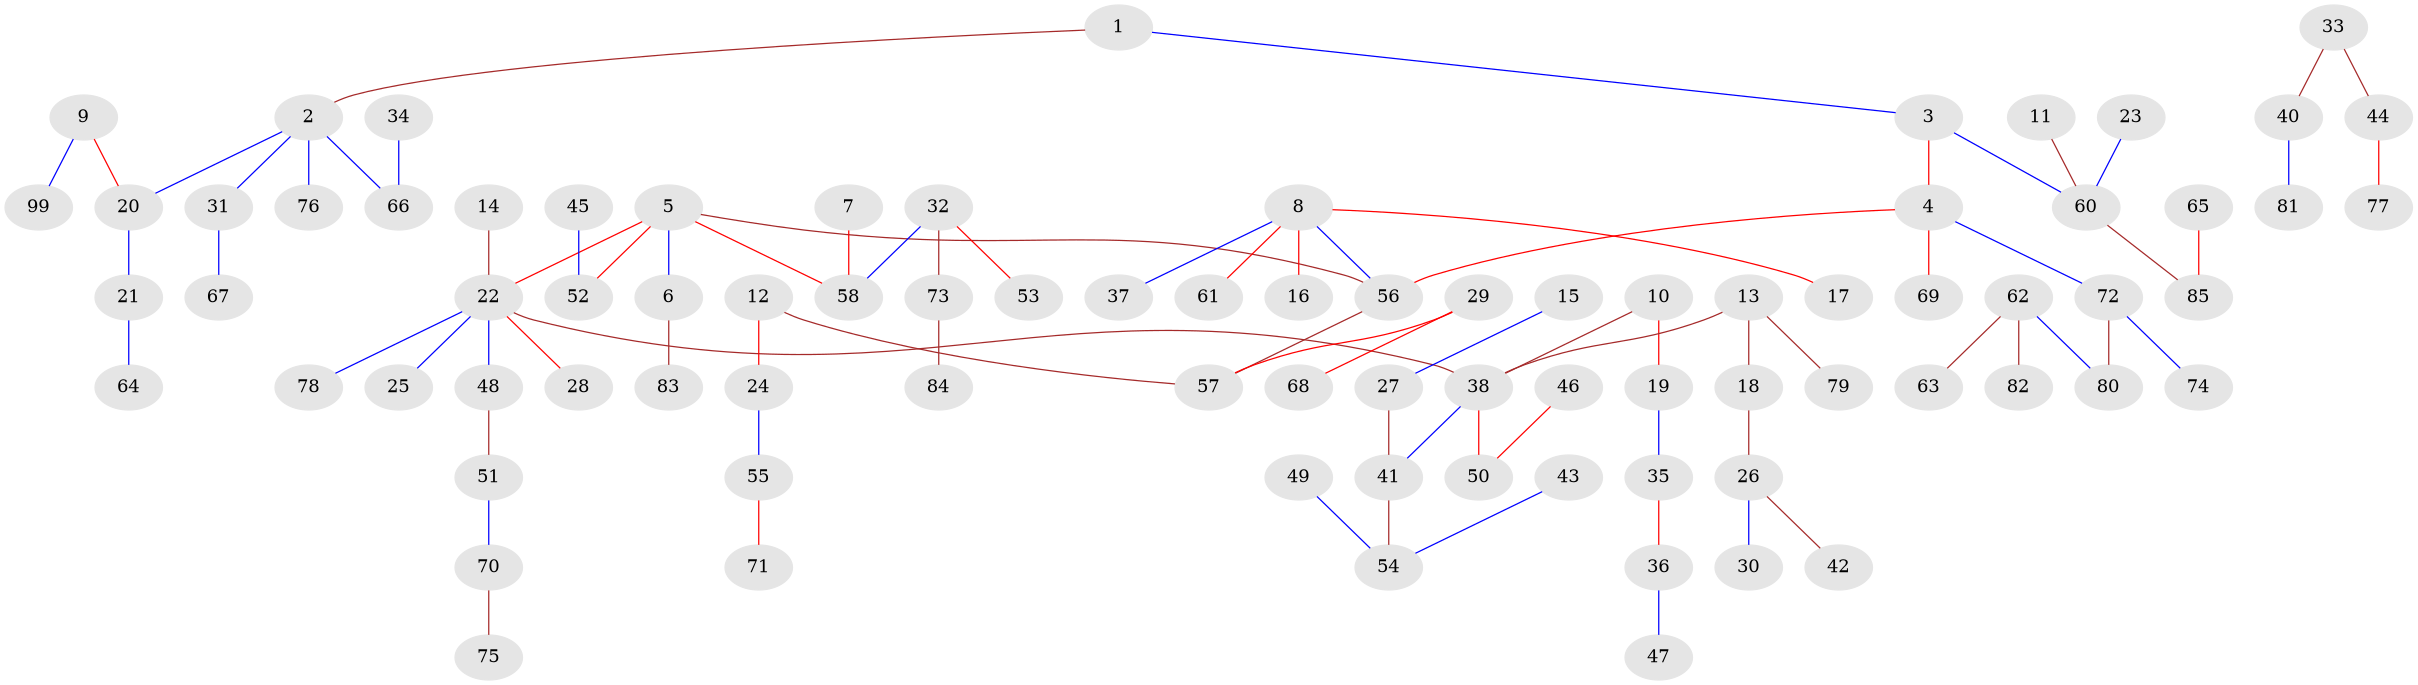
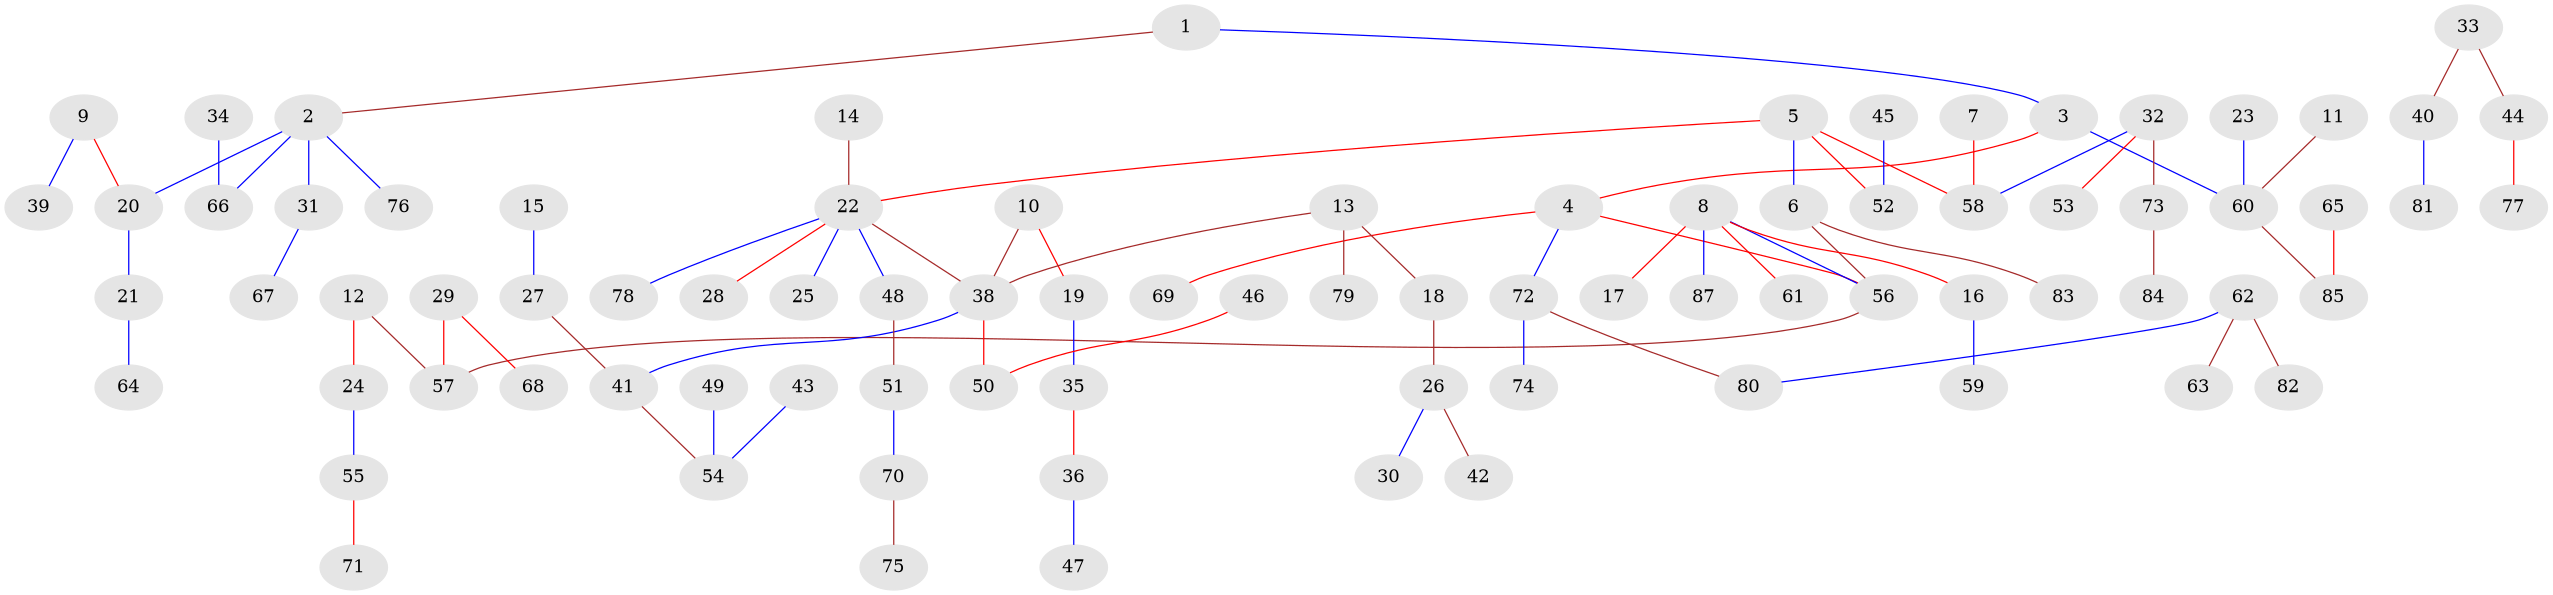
  graph {
    node [color=gray90 style=filled]
    edge [color=blue weight=1.0]
    1
    2
    3
    20
    31
    66
    76
    4
    60
    21
    67
    56
    69
    72
    85
    57
    80
    74
    5
    6
    22
    52
    58
    83
    38
    25
    28
    48
    78
    7
    8
    16
    17
-   37
+   37 [label=87]
    61
+   59
    9
-   39 [label=99]
+   39
    10
    19
    35
    41
    50
    11
    12
    24
    55
    13
    18
    79
    26
    14
    15
    27
    30
    42
    36
    64
    51
    23
    71
    54
    29
    68
    32
    53
    73
    84
    33
    40
    44
    81
    77
    34
    47
    43
    45
    46
    70
    49
    75
    62
    63
    82
    65
    1 -- 2 [color=brown]
    1 -- 3
    2 -- 20
    2 -- 31
    2 -- 66
    2 -- 76
    3 -- 4 [color=red]
    3 -- 60
    20 -- 21
    31 -- 67
    4 -- 56 [color=red]
    4 -- 69 [color=red]
    4 -- 72
    60 -- 85 [color=brown]
    21 -- 64
    56 -- 57 [color=brown]
    72 -- 80 [color=brown]
    72 -- 74
-   5 -- 56 [color=brown]
+   6 -- 56 [color=brown]
    5 -- 6
    5 -- 22 [color=red]
    5 -- 52 [color=red]
    5 -- 58 [color=red]
    6 -- 83 [color=brown]
    22 -- 38 [color=brown]
    22 -- 25
    22 -- 28 [color=red]
    22 -- 48
    22 -- 78
    38 -- 41
    38 -- 50 [color=red]
    48 -- 51 [color=brown]
    7 -- 58 [color=red]
    8 -- 56
    8 -- 16 [color=red]
    8 -- 17 [color=red]
    8 -- 37
    8 -- 61 [color=red]
+   16 -- 59
    9 -- 20 [color=red]
    9 -- 39
    10 -- 38 [color=brown]
    10 -- 19 [color=red]
    19 -- 35
    35 -- 36 [color=red]
    41 -- 54 [color=brown]
    11 -- 60 [color=brown]
    12 -- 57 [color=brown]
    12 -- 24 [color=red]
    24 -- 55
    55 -- 71 [color=red]
    13 -- 38 [color=brown]
    13 -- 18 [color=brown]
    13 -- 79 [color=brown]
    18 -- 26 [color=brown]
    26 -- 30
    26 -- 42 [color=brown]
    14 -- 22 [color=brown]
    15 -- 27
    27 -- 41 [color=brown]
    36 -- 47
    51 -- 70
    23 -- 60
    29 -- 57 [color=red]
    29 -- 68 [color=red]
    32 -- 58
    32 -- 53 [color=red]
    32 -- 73 [color=brown]
    73 -- 84 [color=brown]
    33 -- 40 [color=brown]
    33 -- 44 [color=brown]
    40 -- 81
    44 -- 77 [color=red]
    34 -- 66
    43 -- 54
    45 -- 52
    46 -- 50 [color=red]
    70 -- 75 [color=brown]
    49 -- 54
    62 -- 80
    62 -- 63 [color=brown]
    62 -- 82 [color=brown]
    65 -- 85 [color=red]
  }
